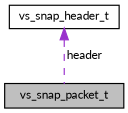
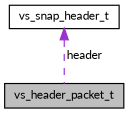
  digraph {
    fontname=Lato
    node [color=black fontname=Lato fontsize=10 shape=record style=filled]
-   n1 [fillcolor=grey75 fontcolor=black height=0.2 label=vs_snap_packet_t width=0.4]
+   n1 [fillcolor=grey75 fontcolor=black height=0.2 label=vs_header_packet_t width=0.4]
    n2 [fillcolor=white height=0.2 label=vs_snap_header_t width=0.4]
    n2 -> n1 [color=darkorchid3 dir=back fontname=Lato fontsize=10 label=" header" labelfontname=Helvetica labelfontsize=10 style=dashed]
  }
